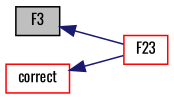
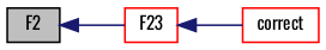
  digraph {
    fontname=Oswald
    rankdir=LR
    node [color=red fontname=Oswald fontsize=10 shape=record]
    edge [color=midnightblue dir=back fontname=Oswald fontsize=10 labelfontname=FreeSans labelfontsize=10 style=solid]
-   n1 [color=black fillcolor=grey75 fontcolor=black height=0.2 label=F3 style=filled width=0.4]
+   n1 [color=black fillcolor=grey75 fontcolor=black height=0.2 label=F2 style=filled width=0.4]
    n2 [height=0.2 label=F23 width=0.4]
    n3 [height=0.2 label=correct width=0.4]
    n1 -> n2
-   n3 -> n2
+   n2 -> n3
  }
